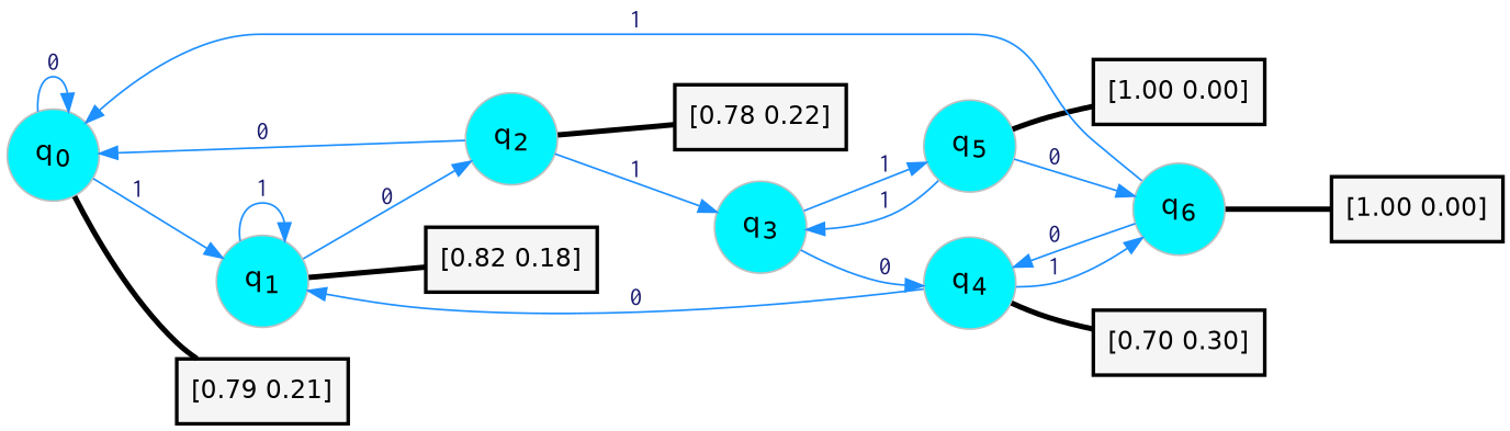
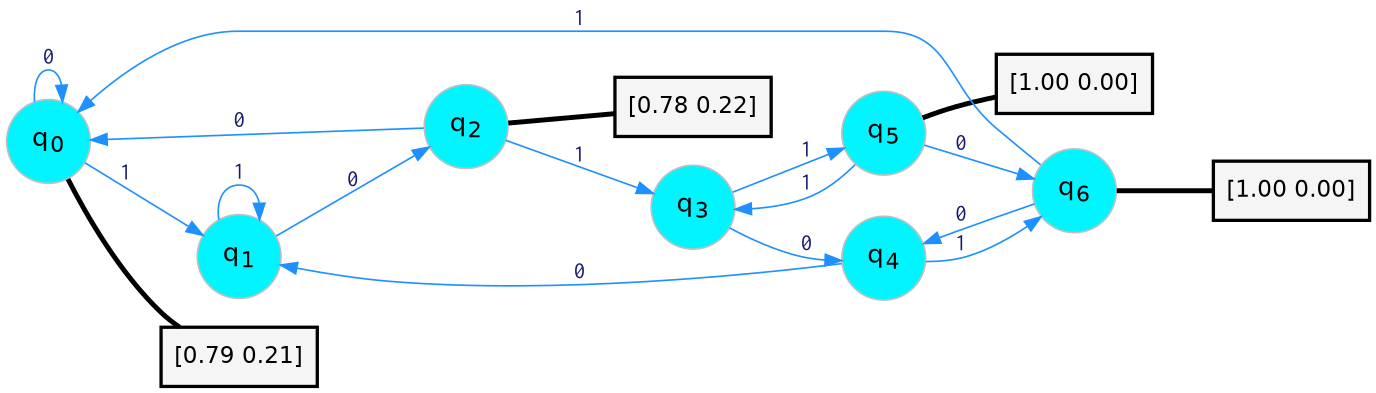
  digraph {
    rankdir=LR
    node [color=gray fillcolor=turquoise1 fontcolor=black fontname=Helvetica fontsize=16 fontweight=bold shape=circle style=filled]
    edge [arrowsize=1 color=dodgerblue1 fontcolor=midnightblue fontname=courier fontweight=bold penwidth=1 style=solid weight=20]
    n1 [label=<q<SUB>0</SUB>>]
    n2 [label=<q<SUB>1</SUB>>]
    n3 [color=black fillcolor=whitesmoke fontsize=14 label="[0.79 0.21]" penwidth=2 shape=box]
    n4 [label=<q<SUB>2</SUB>>]
-   n5 [color=black fillcolor=whitesmoke fontsize=14 label="[0.82 0.18]" penwidth=2 shape=box]
    n6 [label=<q<SUB>3</SUB>>]
    n7 [color=black fillcolor=whitesmoke fontsize=14 label="[0.78 0.22]" penwidth=2 shape=box]
    n8 [label=<q<SUB>4</SUB>>]
    n9 [label=<q<SUB>5</SUB>>]
    n10 [label=<q<SUB>6</SUB>>]
-   n11 [color=black fillcolor=whitesmoke fontsize=14 label="[0.70 0.30]" penwidth=2 shape=box]
    n12 [color=black fillcolor=whitesmoke fontsize=14 label="[1.00 0.00]" penwidth=2 shape=box]
    n13 [color=black fillcolor=whitesmoke fontsize=14 label="[1.00 0.00]" penwidth=2 shape=box]
    n1 -> n1 [label=0]
    n1 -> n2 [label=1]
    n1 -> n3 [arrowhead=none color=black penwidth=3]
    n2 -> n2 [label=1]
    n2 -> n4 [label=0]
-   n2 -> n5 [arrowhead=none color=black penwidth=3]
    n4 -> n1 [label=0]
    n4 -> n6 [label=1]
    n4 -> n7 [arrowhead=none color=black penwidth=3]
    n6 -> n8 [label=0]
    n6 -> n9 [label=1]
    n8 -> n2 [label=0]
    n8 -> n10 [label=1]
-   n8 -> n11 [arrowhead=none color=black penwidth=3]
    n9 -> n6 [label=1]
    n9 -> n10 [label=0]
    n9 -> n12 [arrowhead=none color=black penwidth=3]
    n10 -> n1 [label=1]
    n10 -> n8 [label=0]
    n10 -> n13 [arrowhead=none color=black penwidth=3]
  }
